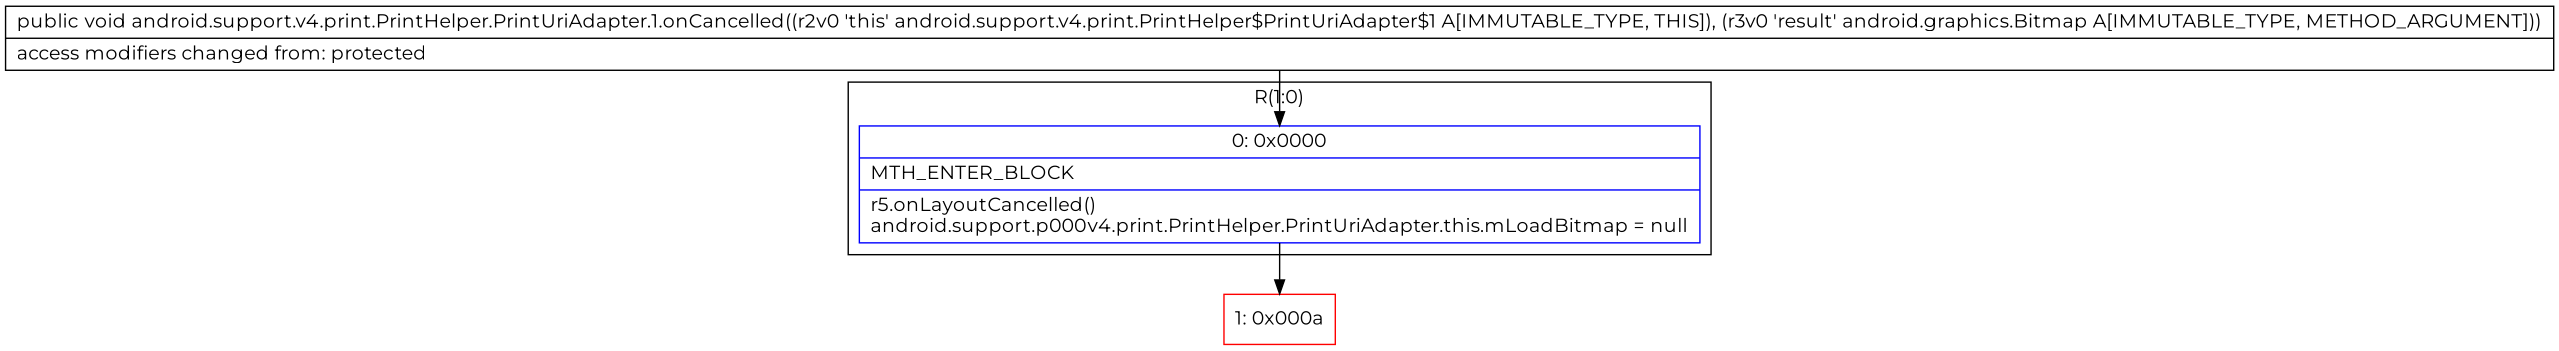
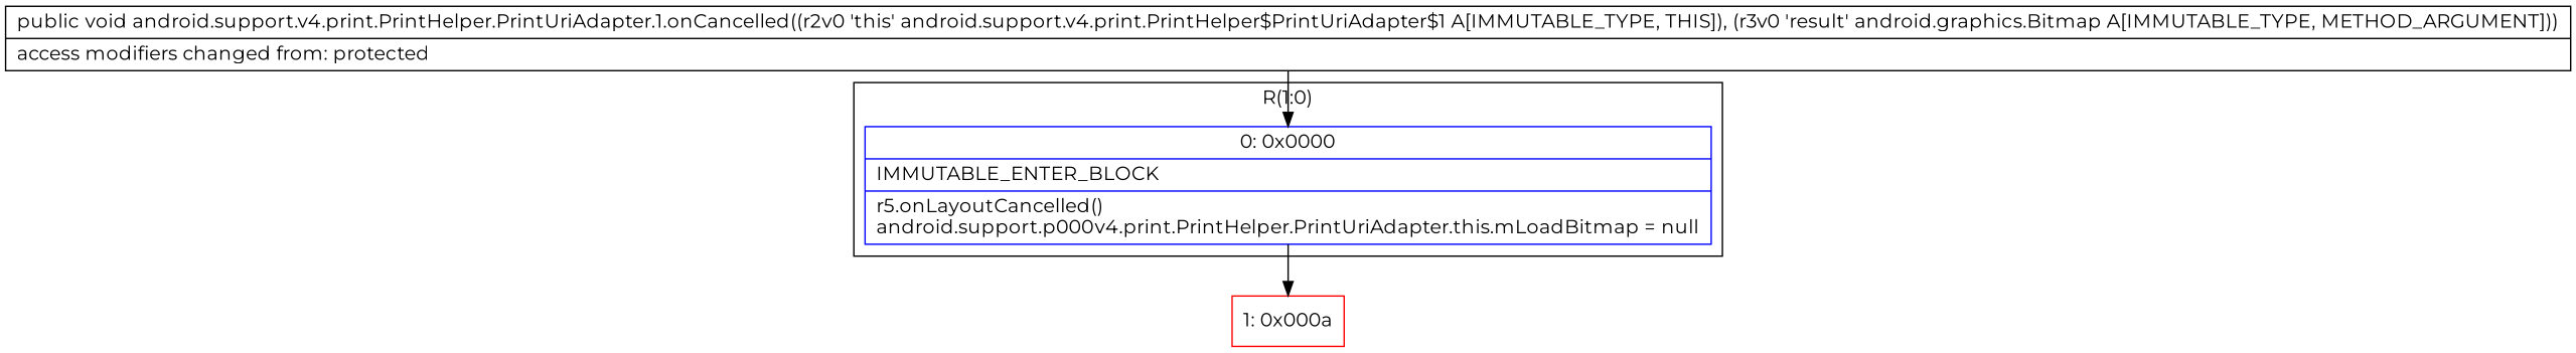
  digraph {
    fontname=Montserrat
    node [shape=record fontname=Montserrat]
    edge [fontname=Montserrat]
-   n1 [color=blue label="{0\:\ 0x0000|MTH_ENTER_BLOCK\l|r5.onLayoutCancelled()\landroid.support.p000v4.print.PrintHelper.PrintUriAdapter.this.mLoadBitmap = null\l}"]
+   n1 [color=blue label="{0\:\ 0x0000|IMMUTABLE_ENTER_BLOCK\l|r5.onLayoutCancelled()\landroid.support.p000v4.print.PrintHelper.PrintUriAdapter.this.mLoadBitmap = null\l}"]
    n2 [color=red label="{1\:\ 0x000a}"]
    n3 [label="{public void android.support.v4.print.PrintHelper.PrintUriAdapter.1.onCancelled((r2v0 'this' android.support.v4.print.PrintHelper$PrintUriAdapter$1 A[IMMUTABLE_TYPE, THIS]), (r3v0 'result' android.graphics.Bitmap A[IMMUTABLE_TYPE, METHOD_ARGUMENT]))  | access modifiers changed from: protected\l}"]
    subgraph cluster_1 {
      label="R(1:0)"
      n1
    }
    n1 -> n2
    n3 -> n1
  }
